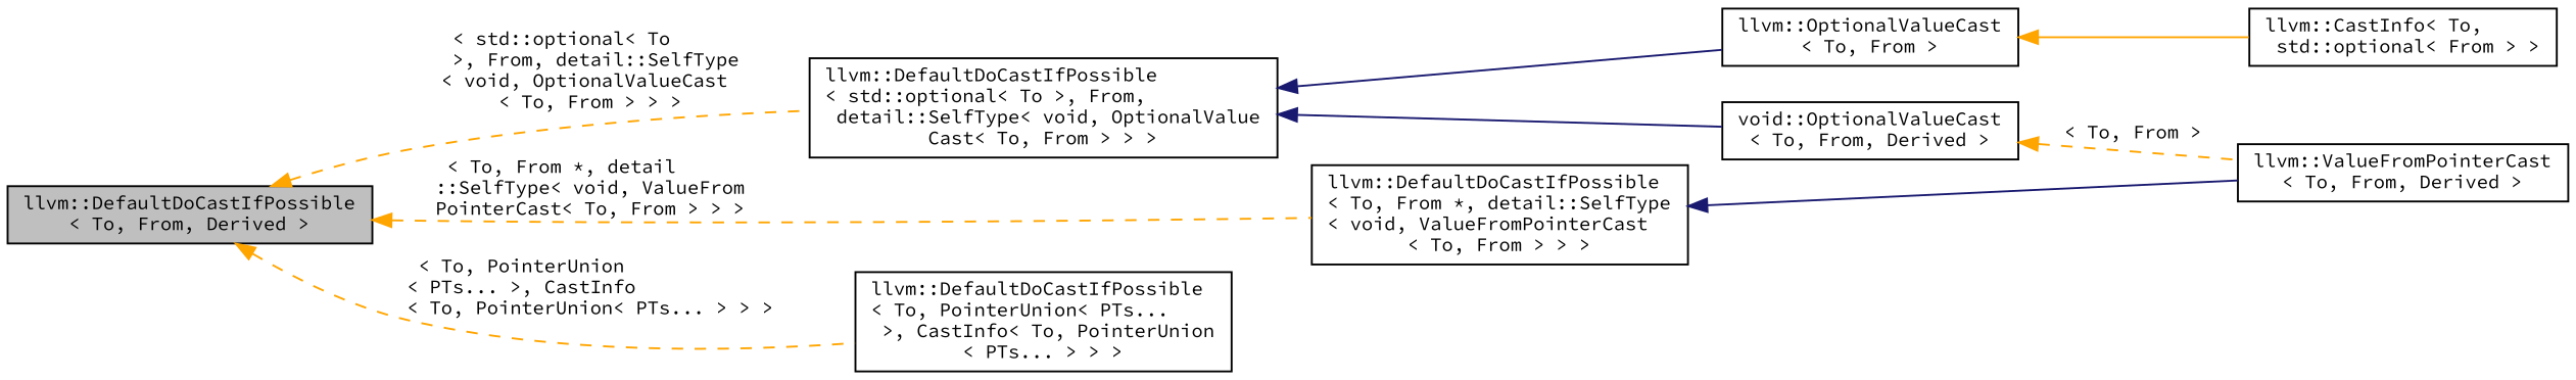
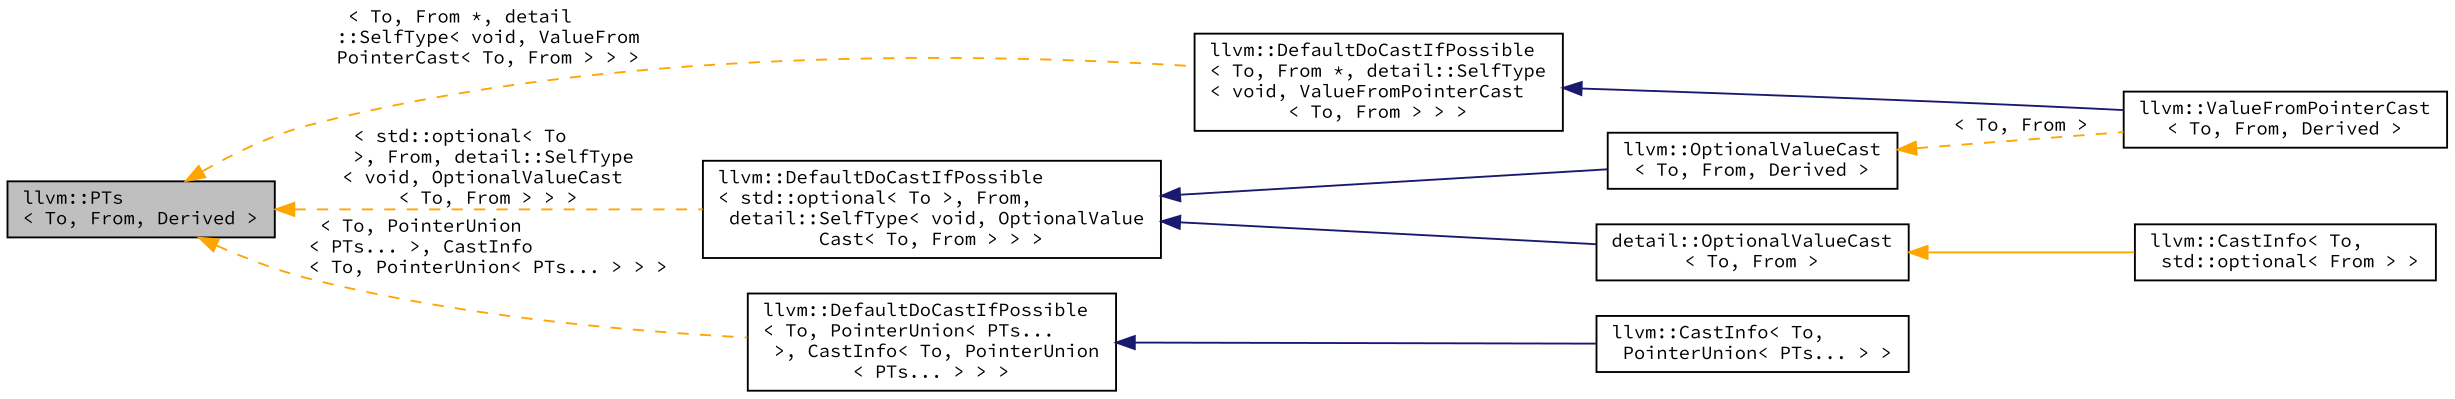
  digraph {
    fontname="Source Code Pro"
    rankdir=LR
    node [color=black fontname="Source Code Pro" fontsize=10 shape=record]
    edge [color=orange dir=back fontname="Source Code Pro" fontsize=10 labelfontname=Helvetica labelfontsize=10 style=solid]
-   n1 [fillcolor=grey75 fontcolor=black height=0.2 label="llvm::DefaultDoCastIfPossible\l\< To, From, Derived \>" style=filled width=0.4]
+   n1 [fillcolor=grey75 fontcolor=black height=0.2 label="llvm::PTs\l\< To, From, Derived \>" style=filled width=0.4]
    n2 [height=0.2 label="llvm::DefaultDoCastIfPossible\l\< std::optional\< To \>, From,\l detail::SelfType\< void, OptionalValue\lCast\< To, From \> \> \>" width=0.4]
    n3 [height=0.2 label="llvm::DefaultDoCastIfPossible\l\< To, From *, detail::SelfType\l\< void, ValueFromPointerCast\l\< To, From \> \> \>" width=0.4]
    n4 [height=0.2 label="llvm::DefaultDoCastIfPossible\l\< To, PointerUnion\< PTs...\l \>, CastInfo\< To, PointerUnion\l\< PTs... \> \> \>" width=0.4]
-   n5 [height=0.2 label="void::OptionalValueCast\l\< To, From, Derived \>" width=0.4]
-   n6 [height=0.2 label="llvm::OptionalValueCast\l\< To, From \>" width=0.4]
+   n5 [height=0.2 label="llvm::OptionalValueCast\l\< To, From, Derived \>" width=0.4]
+   n6 [height=0.2 label="detail::OptionalValueCast\l\< To, From \>" width=0.4]
    n7 [height=0.2 label="llvm::ValueFromPointerCast\l\< To, From, Derived \>" width=0.4]
+   n8 [height=0.2 label="llvm::CastInfo\< To,\l PointerUnion\< PTs... \> \>" width=0.4]
    n9 [height=0.2 label="llvm::CastInfo\< To,\l std::optional\< From \> \>" width=0.4]
    n1 -> n2 [label=" \< std::optional\< To\l \>, From, detail::SelfType\l\< void, OptionalValueCast\l\< To, From \> \> \>" style=dashed]
    n1 -> n3 [label=" \< To, From *, detail\l::SelfType\< void, ValueFrom\lPointerCast\< To, From \> \> \>" style=dashed]
    n1 -> n4 [label=" \< To, PointerUnion\l\< PTs... \>, CastInfo\l\< To, PointerUnion\< PTs... \> \> \>" style=dashed]
    n2 -> n5 [color=midnightblue]
    n2 -> n6 [color=midnightblue]
    n3 -> n7 [color=midnightblue]
+   n4 -> n8 [color=midnightblue]
    n5 -> n7 [label=" \< To, From \>" style=dashed]
    n6 -> n9
  }
